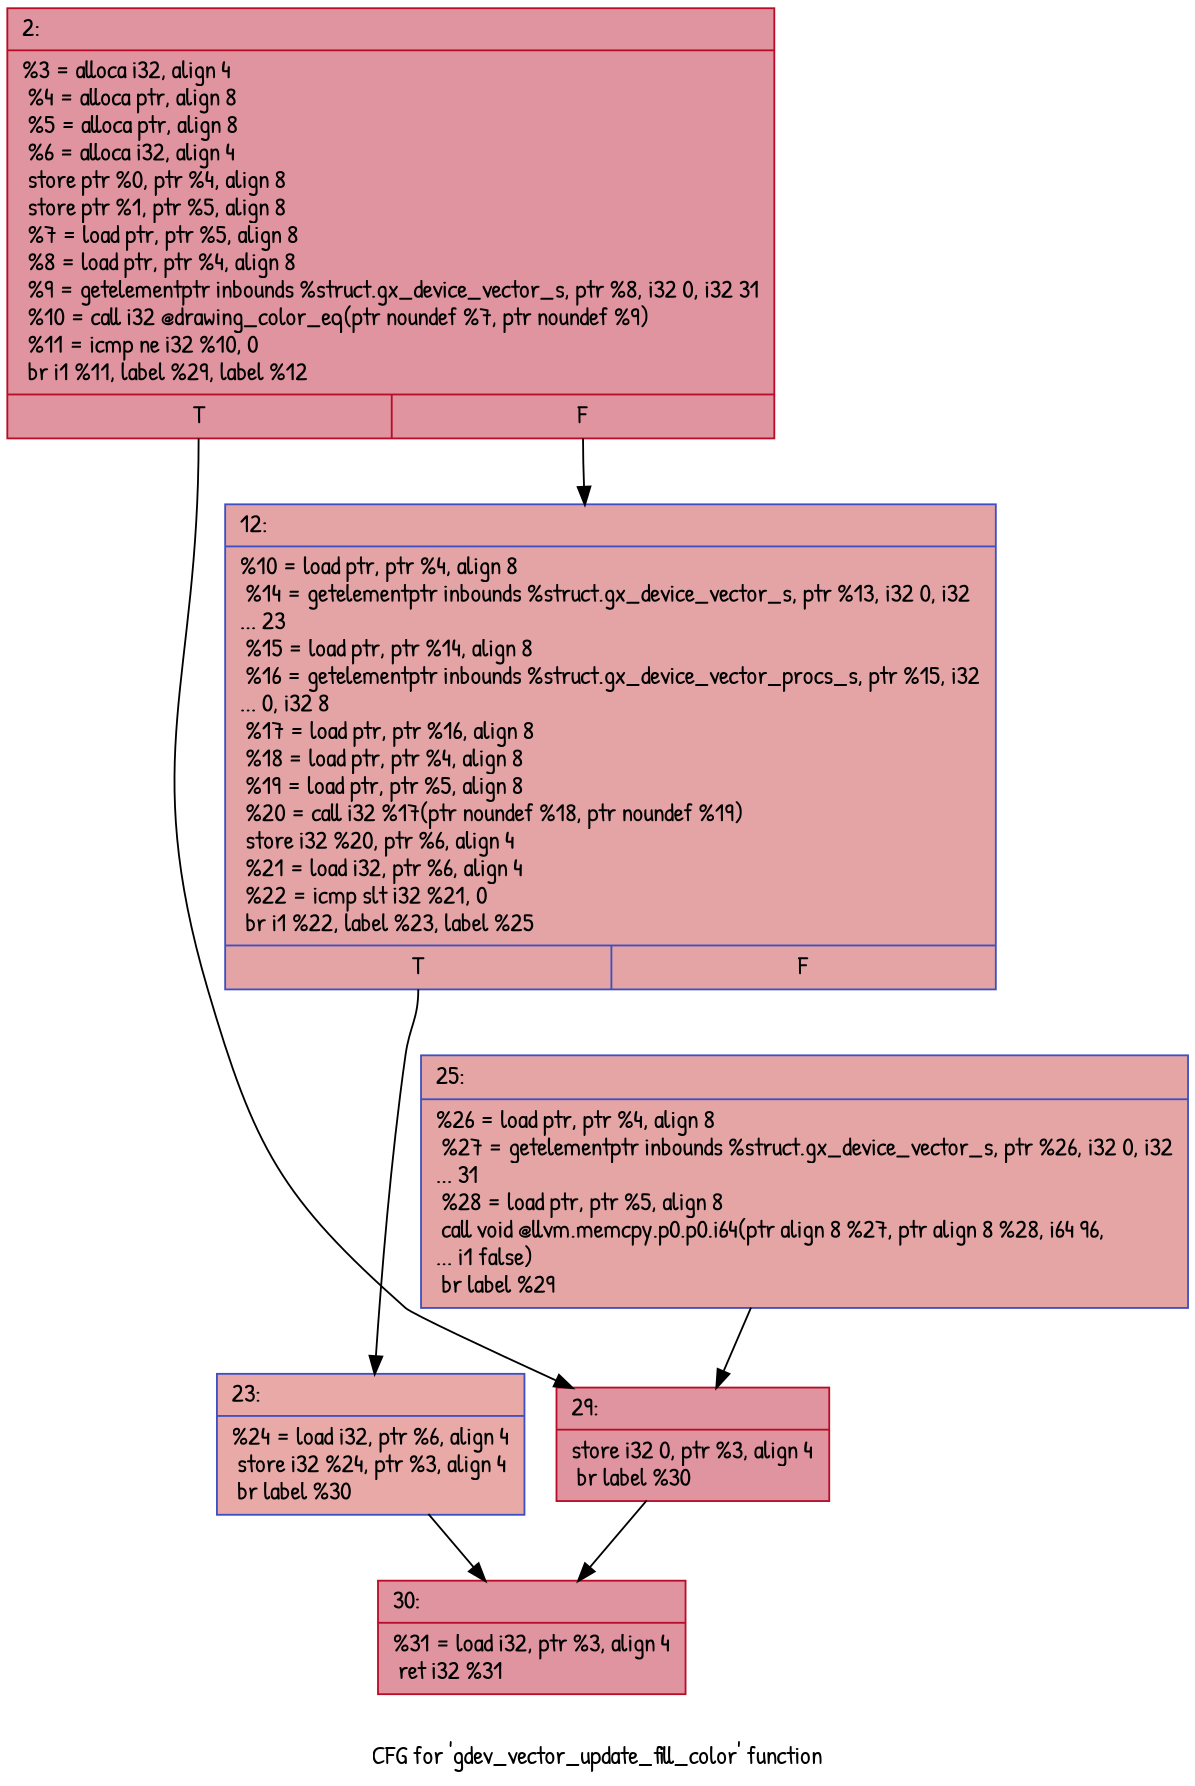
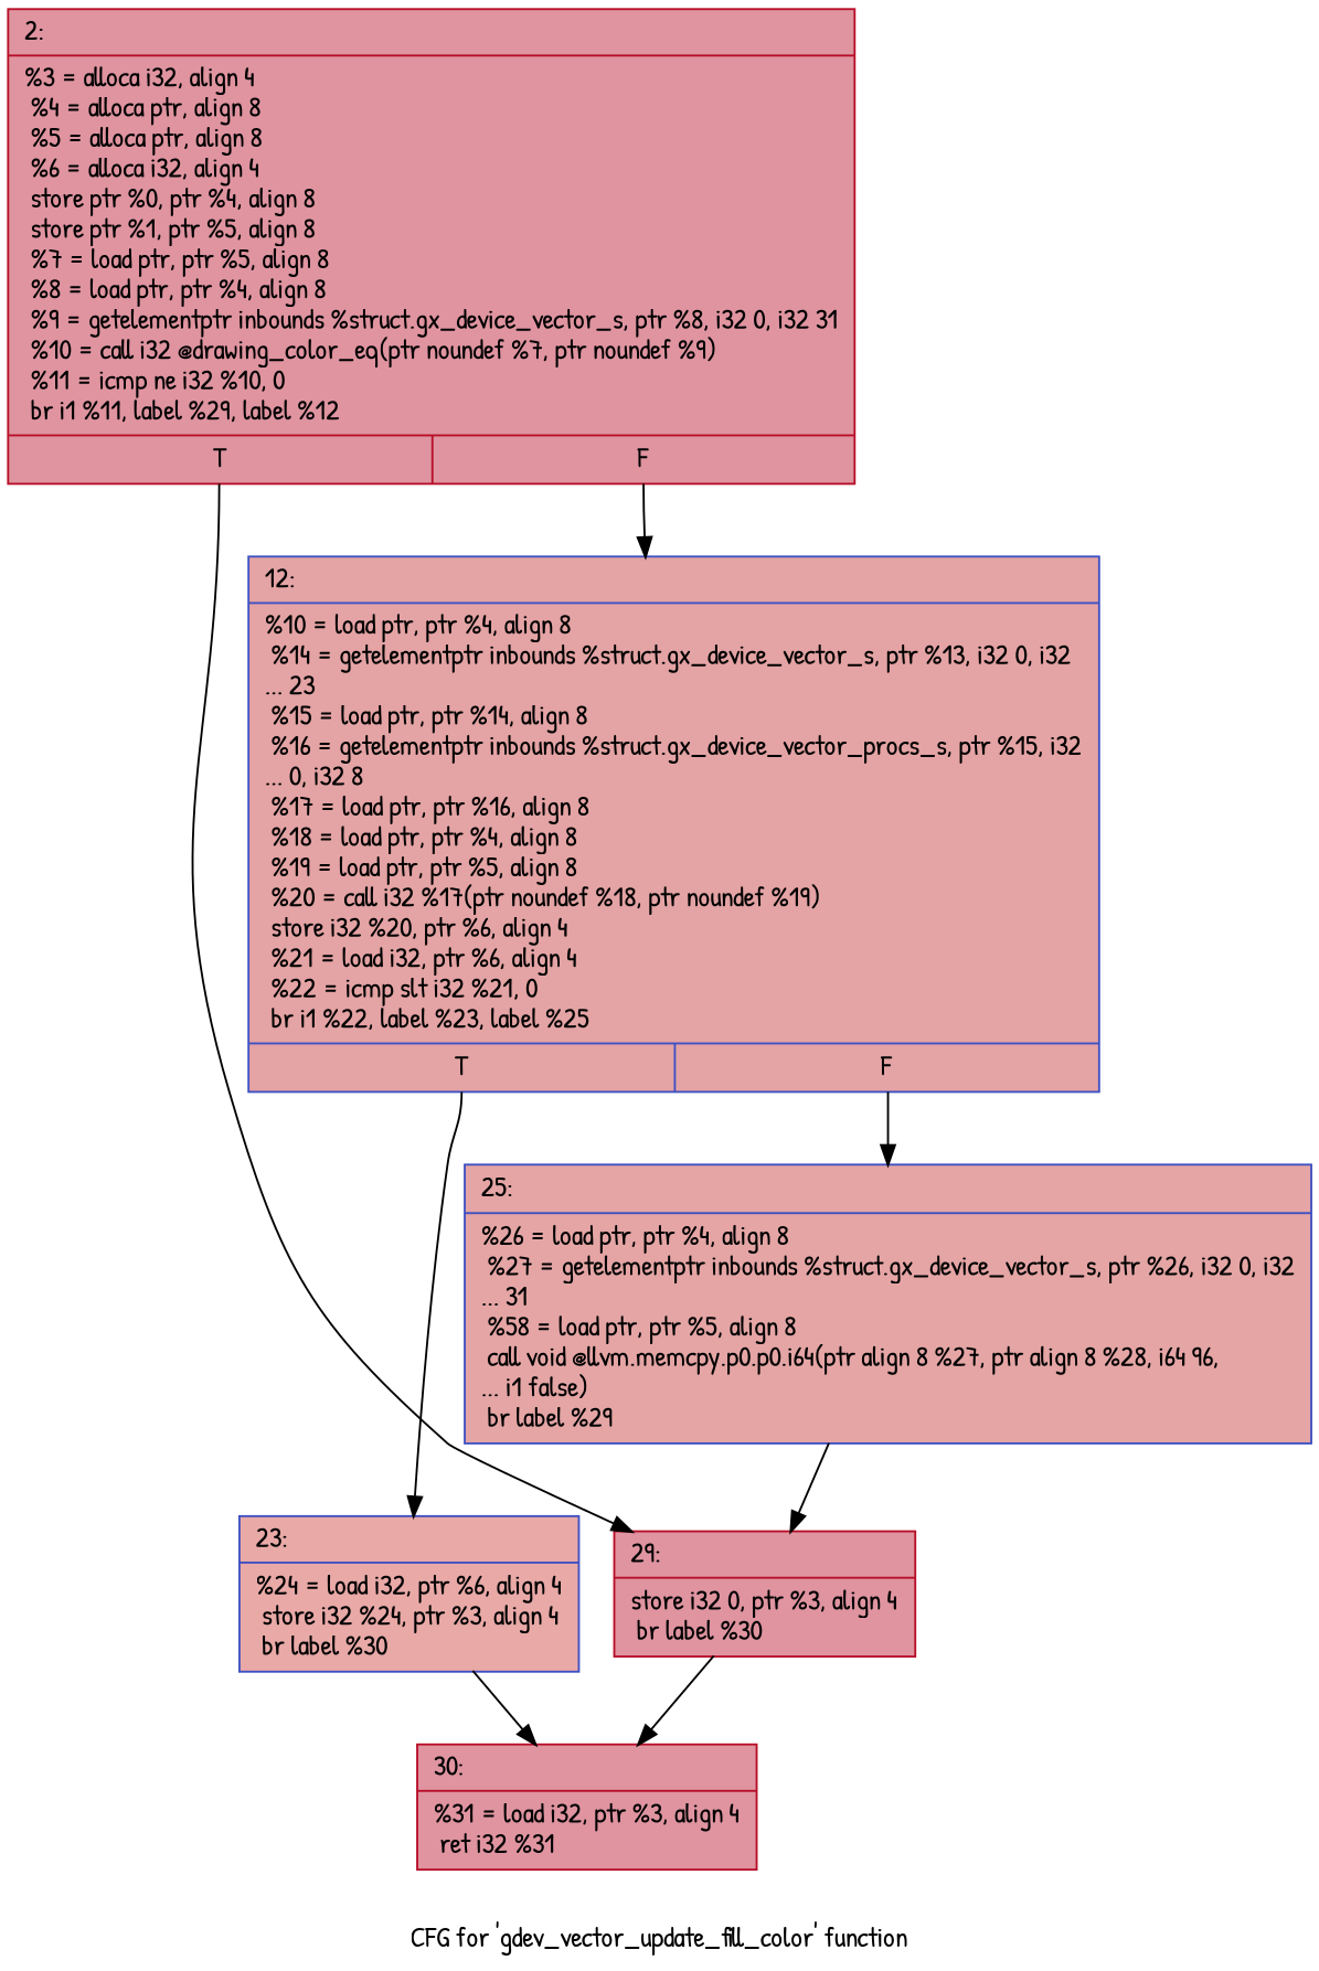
  digraph {
    fontname="Patrick Hand"
    label="CFG for 'gdev_vector_update_fill_color' function"
    node [color="#b70d28ff" fillcolor="#b70d2870" fontname="Patrick Hand" shape=record style=filled]
    edge [fontname="Patrick Hand"]
    n1 [label="{2:\l|  %3 = alloca i32, align 4\l  %4 = alloca ptr, align 8\l  %5 = alloca ptr, align 8\l  %6 = alloca i32, align 4\l  store ptr %0, ptr %4, align 8\l  store ptr %1, ptr %5, align 8\l  %7 = load ptr, ptr %5, align 8\l  %8 = load ptr, ptr %4, align 8\l  %9 = getelementptr inbounds %struct.gx_device_vector_s, ptr %8, i32 0, i32 31\l  %10 = call i32 @drawing_color_eq(ptr noundef %7, ptr noundef %9)\l  %11 = icmp ne i32 %10, 0\l  br i1 %11, label %29, label %12\l|{<s0>T|<s1>F}}"]
    n2 [label="{29:\l|  store i32 0, ptr %3, align 4\l  br label %30\l}"]
    n3 [color="#3d50c3ff" fillcolor="#c32e3170" label="{12:\l|  %10 = load ptr, ptr %4, align 8\l  %14 = getelementptr inbounds %struct.gx_device_vector_s, ptr %13, i32 0, i32\l... 23\l  %15 = load ptr, ptr %14, align 8\l  %16 = getelementptr inbounds %struct.gx_device_vector_procs_s, ptr %15, i32\l... 0, i32 8\l  %17 = load ptr, ptr %16, align 8\l  %18 = load ptr, ptr %4, align 8\l  %19 = load ptr, ptr %5, align 8\l  %20 = call i32 %17(ptr noundef %18, ptr noundef %19)\l  store i32 %20, ptr %6, align 4\l  %21 = load i32, ptr %6, align 4\l  %22 = icmp slt i32 %21, 0\l  br i1 %22, label %23, label %25\l|{<s0>T|<s1>F}}"]
    n4 [label="{30:\l|  %31 = load i32, ptr %3, align 4\l  ret i32 %31\l}"]
    n5 [color="#3d50c3ff" fillcolor="#ca3b3770" label="{23:\l|  %24 = load i32, ptr %6, align 4\l  store i32 %24, ptr %3, align 4\l  br label %30\l}"]
-   n6 [color="#3d50c3ff" fillcolor="#c5333470" label="{25:\l|  %26 = load ptr, ptr %4, align 8\l  %27 = getelementptr inbounds %struct.gx_device_vector_s, ptr %26, i32 0, i32\l... 31\l  %28 = load ptr, ptr %5, align 8\l  call void @llvm.memcpy.p0.p0.i64(ptr align 8 %27, ptr align 8 %28, i64 96,\l... i1 false)\l  br label %29\l}"]
+   n6 [color="#3d50c3ff" fillcolor="#c5333470" label="{25:\l|  %26 = load ptr, ptr %4, align 8\l  %27 = getelementptr inbounds %struct.gx_device_vector_s, ptr %26, i32 0, i32\l... 31\l  %58 = load ptr, ptr %5, align 8\l  call void @llvm.memcpy.p0.p0.i64(ptr align 8 %27, ptr align 8 %28, i64 96,\l... i1 false)\l  br label %29\l}"]
    n1 -> n2 [tailport=s0]
    n1 -> n3 [tailport=s1]
    n2 -> n4
    n3 -> n5 [tailport=s0]
+   n3 -> n6 [tailport=s1]
    n5 -> n4
    n6 -> n2
  }
